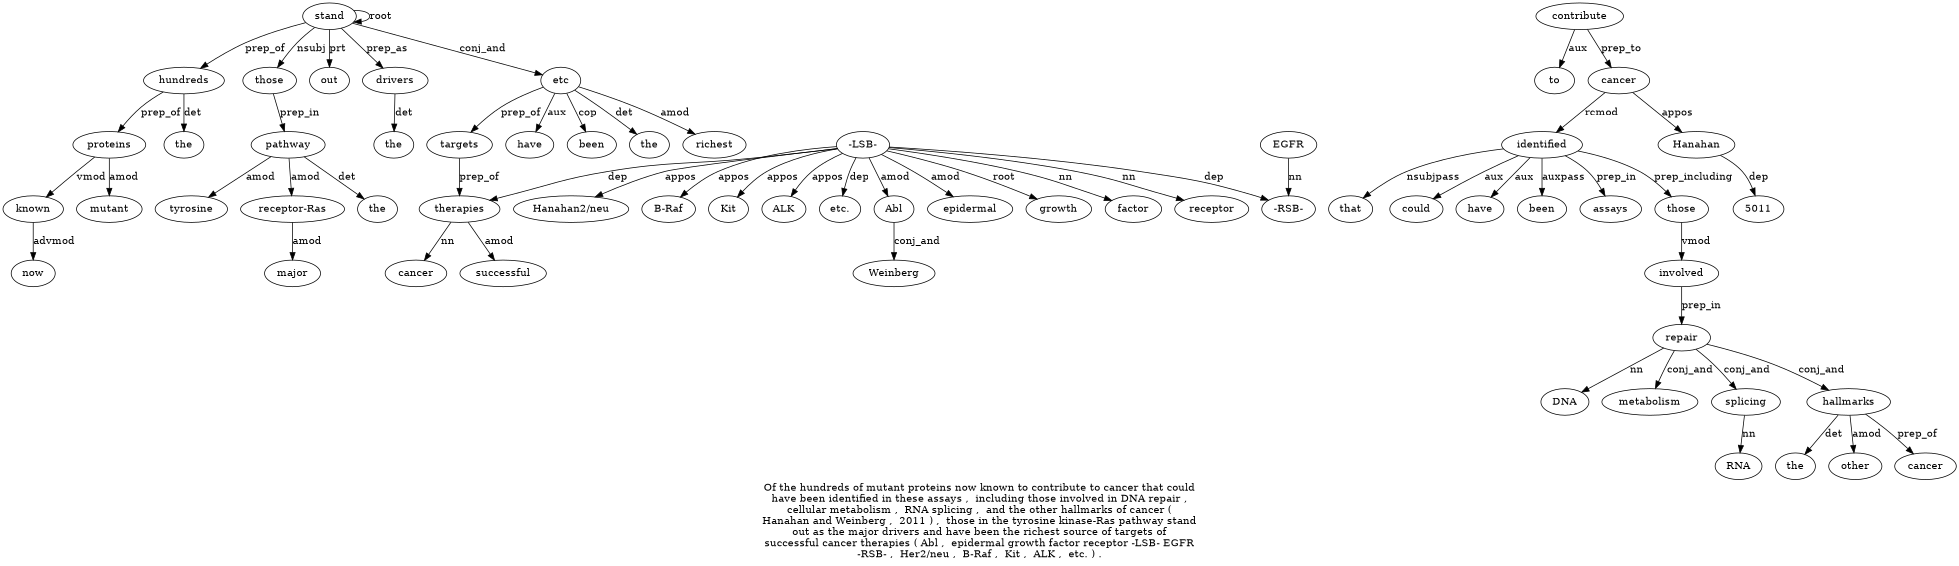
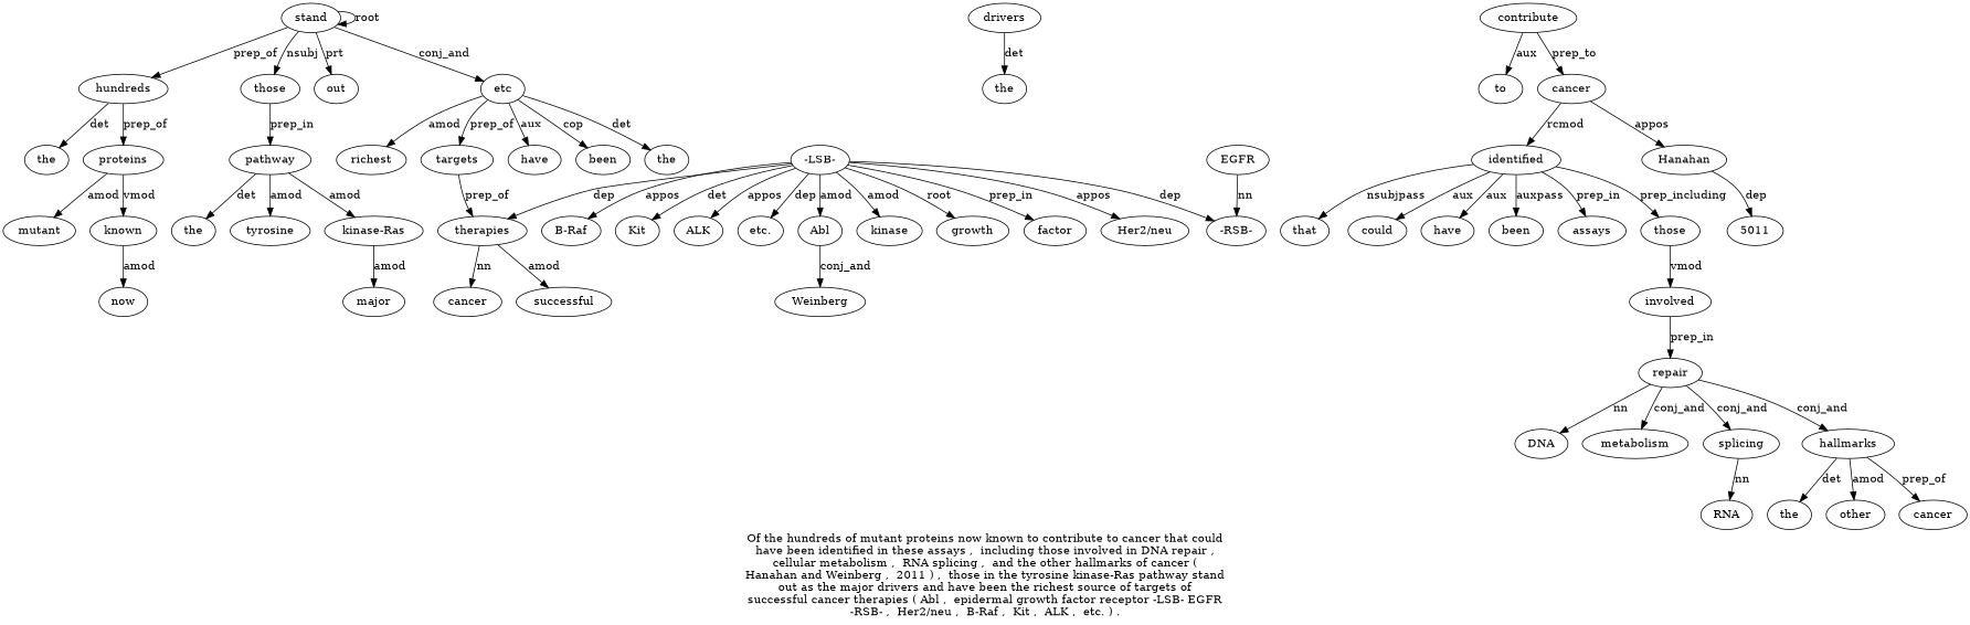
  digraph {
    label="Of the hundreds of mutant proteins now known to contribute to cancer that could\nhave been identified in these assays ,  including those involved in DNA repair ,\ncellular metabolism ,  RNA splicing ,  and the other hallmarks of cancer (\nHanahan and Weinberg ,  2011 ) ,  those in the tyrosine kinase-Ras pathway stand\nout as the major drivers and have been the richest source of targets of\nsuccessful cancer therapies ( Abl ,  epidermal growth factor receptor -LSB- EGFR\n-RSB- ,  Her2/neu ,  B-Raf ,  Kit ,  ALK ,  etc. ) ."
    node [fillcolor=white style=filled]
    n1 [label=hundreds]
    n2 [label=the]
    n3 [label=proteins]
    n4 [label=mutant]
    n5 [label=known]
    n6 [label=stand]
    n7 [label=those]
    n8 [label=out]
    n9 [label=drivers]
    n10 [label=etc]
    n11 [label=pathway]
    n12 [label=the]
    n13 [label=have]
    n14 [label=been]
    n15 [label=the]
    n16 [label=richest]
    n17 [label=targets]
    n18 [label=now]
    n19 [label=contribute]
    n20 [label=to]
    n21 [label=cancer]
    n22 [label=identified]
    n23 [label=Hanahan]
    n24 [label=that]
    n25 [label=could]
    n26 [label=have]
    n27 [label=been]
    n28 [label=assays]
    n29 [label=those]
    n30 [label=5011]
    n31 [label=involved]
    n32 [label=repair]
    n33 [label=DNA]
    n34 [label=metabolism]
    n35 [label=splicing]
    n36 [label=hallmarks]
    n37 [label=RNA]
    n38 [label=the]
    n39 [label=other]
    n40 [label=cancer]
    n41 [label=Weinberg]
    n42 [label=the]
    n43 [label=tyrosine]
-   n44 [label="receptor-Ras"]
+   n44 [label="kinase-Ras"]
    n45 [label=major]
    n46 [label=therapies]
    n47 [label=successful]
    n48 [label=cancer]
    n49 [label="-LSB-"]
    n50 [label=Abl]
-   n51 [label=epidermal]
+   n51 [label=kinase]
    n52 [label=growth]
    n53 [label=factor]
-   n54 [label=receptor]
    n55 [label="-RSB-"]
-   n56 [label="Hanahan2/neu"]
+   n56 [label="Her2/neu"]
    n57 [label="B-Raf"]
    n58 [label=Kit]
    n59 [label=ALK]
    n60 [label="etc."]
    n61 [label=EGFR]
    n1 -> n2 [label=det]
    n1 -> n3 [label=prep_of]
    n3 -> n4 [label=amod]
    n3 -> n5 [label=vmod]
-   n5 -> n18 [label=advmod]
+   n5 -> n18 [label=amod]
    n6 -> n1 [label=prep_of]
    n6 -> n6 [label=root]
    n6 -> n7 [label=nsubj]
    n6 -> n8 [label=prt]
-   n6 -> n9 [label=prep_as]
    n6 -> n10 [label=conj_and]
    n7 -> n11 [label=prep_in]
    n9 -> n12 [label=det]
    n10 -> n13 [label=aux]
    n10 -> n14 [label=cop]
    n10 -> n15 [label=det]
    n10 -> n16 [label=amod]
    n10 -> n17 [label=prep_of]
    n11 -> n42 [label=det]
    n11 -> n43 [label=amod]
    n11 -> n44 [label=amod]
    n17 -> n46 [label=prep_of]
    n19 -> n20 [label=aux]
    n19 -> n21 [label=prep_to]
    n21 -> n22 [label=rcmod]
    n21 -> n23 [label=appos]
    n22 -> n24 [label=nsubjpass]
    n22 -> n25 [label=aux]
    n22 -> n26 [label=aux]
    n22 -> n27 [label=auxpass]
    n22 -> n28 [label=prep_in]
    n22 -> n29 [label=prep_including]
    n23 -> n30 [label=dep]
    n29 -> n31 [label=vmod]
    n31 -> n32 [label=prep_in]
    n32 -> n33 [label=nn]
    n32 -> n34 [label=conj_and]
    n32 -> n35 [label=conj_and]
    n32 -> n36 [label=conj_and]
    n35 -> n37 [label=nn]
    n36 -> n38 [label=det]
    n36 -> n39 [label=amod]
    n36 -> n40 [label=prep_of]
    n44 -> n45 [label=amod]
    n46 -> n47 [label=amod]
    n46 -> n48 [label=nn]
    n49 -> n46 [label=dep]
    n49 -> n50 [label=amod]
    n49 -> n51 [label=amod]
    n49 -> n52 [label=root]
-   n49 -> n53 [label=nn]
-   n49 -> n54 [label=nn]
+   n49 -> n53 [label=prep_in]
    n49 -> n55 [label=dep]
    n49 -> n56 [label=appos]
    n49 -> n57 [label=appos]
-   n49 -> n58 [label=appos]
+   n49 -> n58 [label=det]
    n49 -> n59 [label=appos]
    n49 -> n60 [label=dep]
    n50 -> n41 [label=conj_and]
    n61 -> n55 [label=nn]
  }
